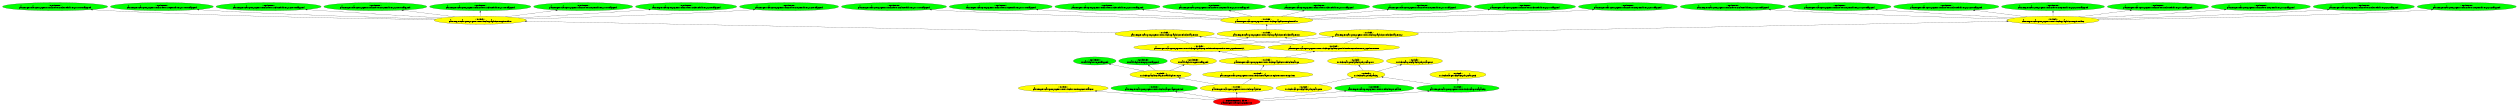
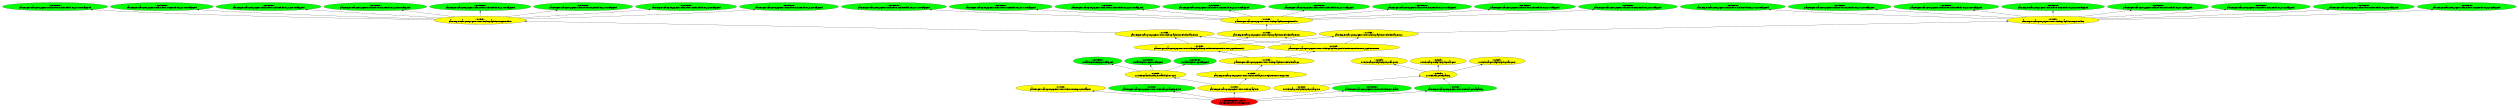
  digraph {
    rankdir=BT
    node [fillcolor=green style=filled]
-   n1 [fillcolor=yellow label="<spriteset>\nss_tail_light_16px_unflipped"]
+   n1 [label="<spriteset>\nss_tail_light_16px_unflipped"]
    n2 [label="<spriteset>\nss_tail_light_16px_flipped"]
    n3 [label="<spriteset>\nss_tail_light_empty_unflipped"]
    n4 [fillcolor=yellow label="<switch>\nswitch_graphics_layer_tail_light_10px"]
    n5 [fillcolor=yellow label="<switch>\nswitch_cargo_capacity_by_cargo_0"]
    n6 [fillcolor=yellow label="<switch>\nswitch_cargo_capacity"]
    n7 [fillcolor=yellow label="<switch>\nswitch_cargo_capacity_by_cargo_1"]
    n8 [fillcolor=yellow label="<switch>\nswitch_cargo_capacity_by_cargo_2"]
    n9 [fillcolor=yellow label="<switch>\nswitch_cargo_capacity_by_cargo_3"]
    n10 [label="<spriteset>\npassenger_car_pony_gen_1A_ss_doors_closed_livery_1_0_unflipped"]
    n11 [label="<spriteset>\npassenger_car_pony_gen_1A_ss_doors_open_livery_1_0_unflipped"]
    n12 [label="<spriteset>\npassenger_car_pony_gen_1A_ss_doors_closed_livery_2_0_unflipped"]
    n13 [label="<spriteset>\npassenger_car_pony_gen_1A_ss_doors_open_livery_2_0_unflipped"]
    n14 [label="<spriteset>\npassenger_car_pony_gen_1A_ss_doors_closed_livery_1_0_flipped"]
    n15 [label="<spriteset>\npassenger_car_pony_gen_1A_ss_doors_open_livery_1_0_flipped"]
    n16 [label="<spriteset>\npassenger_car_pony_gen_1A_ss_doors_closed_livery_2_0_flipped"]
    n17 [label="<spriteset>\npassenger_car_pony_gen_1A_ss_doors_open_livery_2_0_flipped"]
    n18 [fillcolor=yellow label="<switch>\npassenger_car_pony_gen_1A_switch_graphics_engine_id_0"]
    n19 [fillcolor=yellow label="<switch>\npassenger_car_pony_gen_1A_switch_graphics_vehicle_layers_0"]
    n20 [label="<spriteset>\npassenger_car_pony_gen_1A_ss_doors_closed_livery_1_1_unflipped"]
    n21 [label="<spriteset>\npassenger_car_pony_gen_1A_ss_doors_open_livery_1_1_unflipped"]
    n22 [label="<spriteset>\npassenger_car_pony_gen_1A_ss_doors_closed_livery_2_1_unflipped"]
    n23 [label="<spriteset>\npassenger_car_pony_gen_1A_ss_doors_open_livery_2_1_unflipped"]
    n24 [label="<spriteset>\npassenger_car_pony_gen_1A_ss_doors_closed_livery_1_1_flipped"]
    n25 [label="<spriteset>\npassenger_car_pony_gen_1A_ss_doors_open_livery_1_1_flipped"]
    n26 [label="<spriteset>\npassenger_car_pony_gen_1A_ss_doors_closed_livery_2_1_flipped"]
    n27 [label="<spriteset>\npassenger_car_pony_gen_1A_ss_doors_open_livery_2_1_flipped"]
    n28 [fillcolor=yellow label="<switch>\npassenger_car_pony_gen_1A_switch_graphics_engine_id_1"]
    n29 [fillcolor=yellow label="<switch>\npassenger_car_pony_gen_1A_switch_graphics_vehicle_layers_1"]
    n30 [label="<spriteset>\npassenger_car_pony_gen_1A_ss_doors_closed_livery_1_2_unflipped"]
    n31 [label="<spriteset>\npassenger_car_pony_gen_1A_ss_doors_open_livery_1_2_unflipped"]
    n32 [label="<spriteset>\npassenger_car_pony_gen_1A_ss_doors_closed_livery_2_2_unflipped"]
    n33 [label="<spriteset>\npassenger_car_pony_gen_1A_ss_doors_open_livery_2_2_unflipped"]
    n34 [label="<spriteset>\npassenger_car_pony_gen_1A_ss_doors_closed_livery_1_2_flipped"]
    n35 [label="<spriteset>\npassenger_car_pony_gen_1A_ss_doors_open_livery_1_2_flipped"]
    n36 [label="<spriteset>\npassenger_car_pony_gen_1A_ss_doors_closed_livery_2_2_flipped"]
    n37 [label="<spriteset>\npassenger_car_pony_gen_1A_ss_doors_open_livery_2_2_flipped"]
    n38 [fillcolor=yellow label="<switch>\npassenger_car_pony_gen_1A_switch_graphics_engine_id_2"]
    n39 [fillcolor=yellow label="<switch>\npassenger_car_pony_gen_1A_switch_graphics_vehicle_layers_2"]
    n40 [fillcolor=yellow label="<switch>\npassenger_car_pony_gen_1A_switch_graphics_position_in_consist_entry_point_PASS"]
    n41 [fillcolor=yellow label="<switch>\npassenger_car_pony_gen_1A_switch_graphics_position_in_consist_entry_point_DFLT"]
    n42 [fillcolor=yellow label="<switch>\npassenger_car_pony_gen_1A_switch_graphics_vehicle_cargo"]
    n43 [label="<spriteset>\npassenger_car_pony_gen_1A_ss_vehicle_purchase"]
    n44 [fillcolor=yellow label="<switch>\npassenger_car_pony_gen_1A_switch_set_layers_register_more_sprites"]
    n45 [fillcolor=yellow label="<switch>\npassenger_car_pony_gen_1A_switch_graphics"]
    n46 [label="<switch>\npassenger_car_pony_gen_1A_switch_cargo_capacity"]
    n47 [fillcolor=yellow label="<switch>\npassenger_car_pony_gen_1A_switch_running_cost_factor"]
    n48 [label="<switch>\npassenger_car_pony_gen_1A_switch_cargo_age_period"]
    n49 [fillcolor=red label="<FEAT_TRAINS 3300>\npassenger_car_pony_gen_1A"]
    n4 -> n1
    n4 -> n2
    n4 -> n3
    n5 -> n6
    n6 -> n7
    n6 -> n8
-   n46 -> n9
+   n6 -> n9
    n18 -> n10
    n18 -> n11
    n18 -> n12
    n18 -> n13
    n18 -> n14
    n18 -> n15
    n18 -> n16
    n18 -> n17
    n19 -> n18
    n28 -> n20
    n28 -> n21
    n28 -> n22
    n28 -> n23
    n28 -> n24
    n28 -> n25
    n28 -> n26
    n28 -> n27
    n29 -> n28
    n38 -> n30
    n38 -> n31
    n38 -> n32
    n38 -> n33
    n38 -> n34
    n38 -> n35
    n38 -> n36
    n38 -> n37
    n39 -> n38
    n40 -> n19
    n40 -> n29
    n40 -> n39
    n41 -> n19
    n41 -> n29
    n41 -> n39
    n42 -> n40
    n42 -> n41
    n44 -> n42
    n45 -> n4
    n45 -> n44
    n46 -> n6
    n49 -> n43
    n49 -> n45
    n49 -> n46
    n49 -> n47
    n49 -> n48
  }
